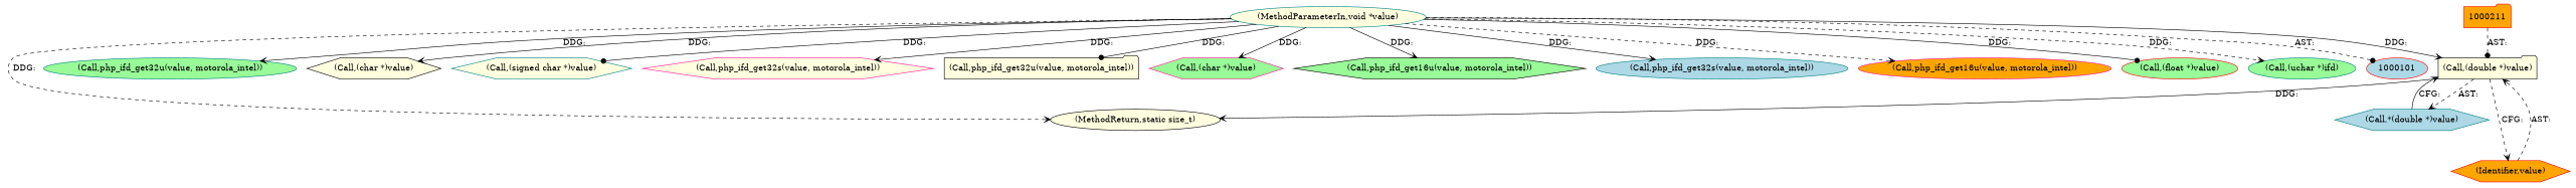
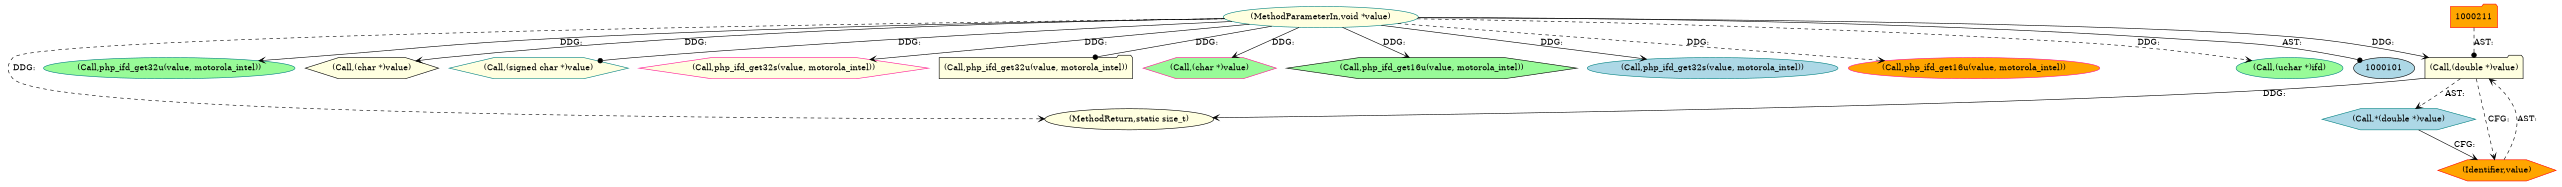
  digraph {
    node [color=black fillcolor=lightyellow shape=ellipse style=filled]
    edge [arrowhead=vee style=solid]
    n1 [label="(Call,(double *)value)" shape=folder]
    n2 [color=teal fillcolor=lightblue label="(Call,*(double *)value)" shape=hexagon]
    n3 [label="(MethodReturn,static size_t)"]
    n4 [color=red fillcolor=orange label="(Identifier,value)" shape=hexagon]
    n5 [color=teal label="(MethodParameterIn,void *value)"]
    n6 [color=teal fillcolor=palegreen label="(Call,php_ifd_get32u(value, motorola_intel))"]
    n7 [label="(Call,(char *)value)" shape=hexagon]
    n8 [color=teal label="(Call,(signed char *)value)" shape=hexagon]
    n9 [color=deeppink label="(Call,php_ifd_get32s(value, motorola_intel))" shape=hexagon]
    n10 [label="(Call,php_ifd_get32u(value, motorola_intel))" shape=folder]
    n11 [color=deeppink fillcolor=palegreen label="(Call,(char *)value)" shape=hexagon]
    n12 [fillcolor=palegreen label="(Call,php_ifd_get16u(value, motorola_intel))" shape=hexagon]
    n13 [color=teal fillcolor=lightblue label="(Call,php_ifd_get32s(value, motorola_intel))"]
    n14 [color=deeppink fillcolor=orange label="(Call,php_ifd_get16u(value, motorola_intel))"]
-   n15 [color=red fillcolor=palegreen label="(Call,(float *)value)"]
    n16 [color=teal fillcolor=palegreen label="(Call,(uchar *)ifd)"]
-   1000101 [color=red fillcolor=lightblue]
+   1000101 [fillcolor=lightblue]
    1000211 [color=red fillcolor=orange shape=folder]
    n1 -> n2 [label="AST: " style=dashed]
    n1 -> n3 [label="DDG: "]
    n1 -> n4 [label="CFG: " style=dashed]
-   n2 -> n1 [label="CFG: "]
+   n2 -> n4 [label="CFG: "]
    n4 -> n1 [label="AST: " style=dashed]
    n5 -> n1 [label="DDG: "]
    n5 -> n3 [label="DDG: " style=dashed]
    n5 -> n6 [label="DDG: "]
    n5 -> n7 [label="DDG: "]
    n5 -> n8 [arrowhead=dot label="DDG: "]
    n5 -> n9 [label="DDG: "]
    n5 -> n10 [arrowhead=dot label="DDG: "]
    n5 -> n11 [label="DDG: "]
    n5 -> n12 [label="DDG: "]
    n5 -> n13 [label="DDG: "]
    n5 -> n14 [label="DDG: " style=dashed]
-   n5 -> n15 [arrowhead=dot label="DDG: "]
    n5 -> n16 [label="DDG: " style=dashed]
-   n5 -> 1000101 [arrowhead=dot label="AST: " style=dashed]
+   n5 -> 1000101 [arrowhead=dot label="AST: "]
    1000211 -> n1 [arrowhead=dot label="AST: " style=dashed]
  }
